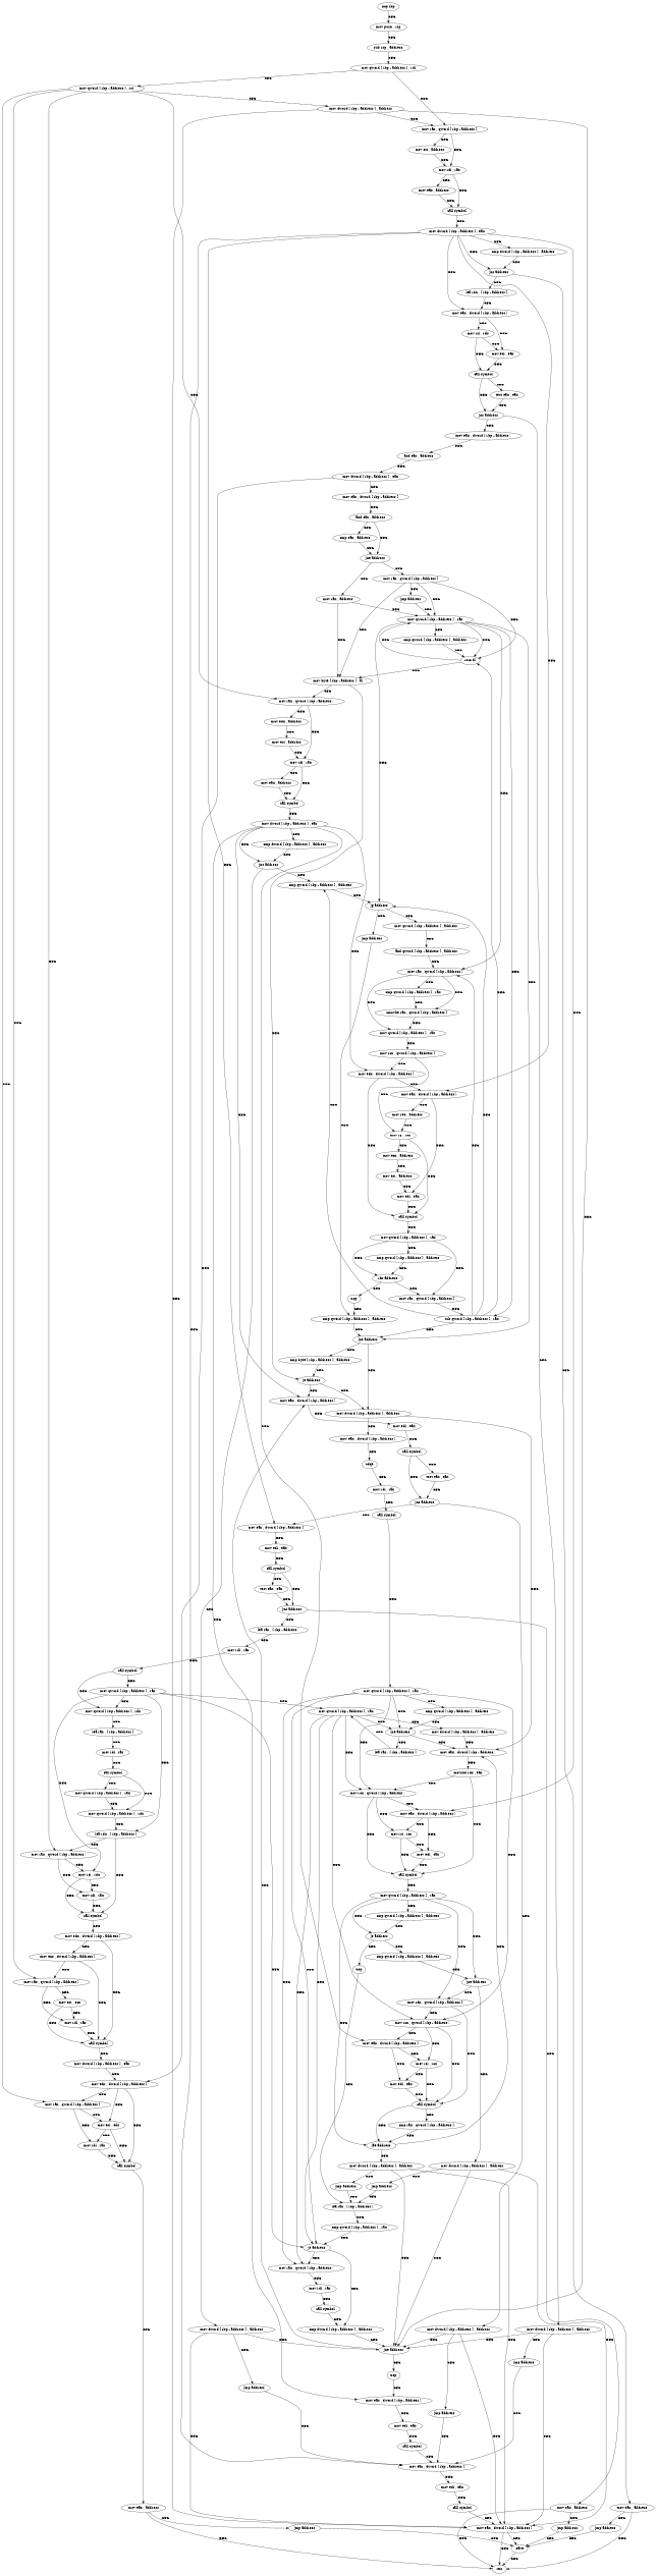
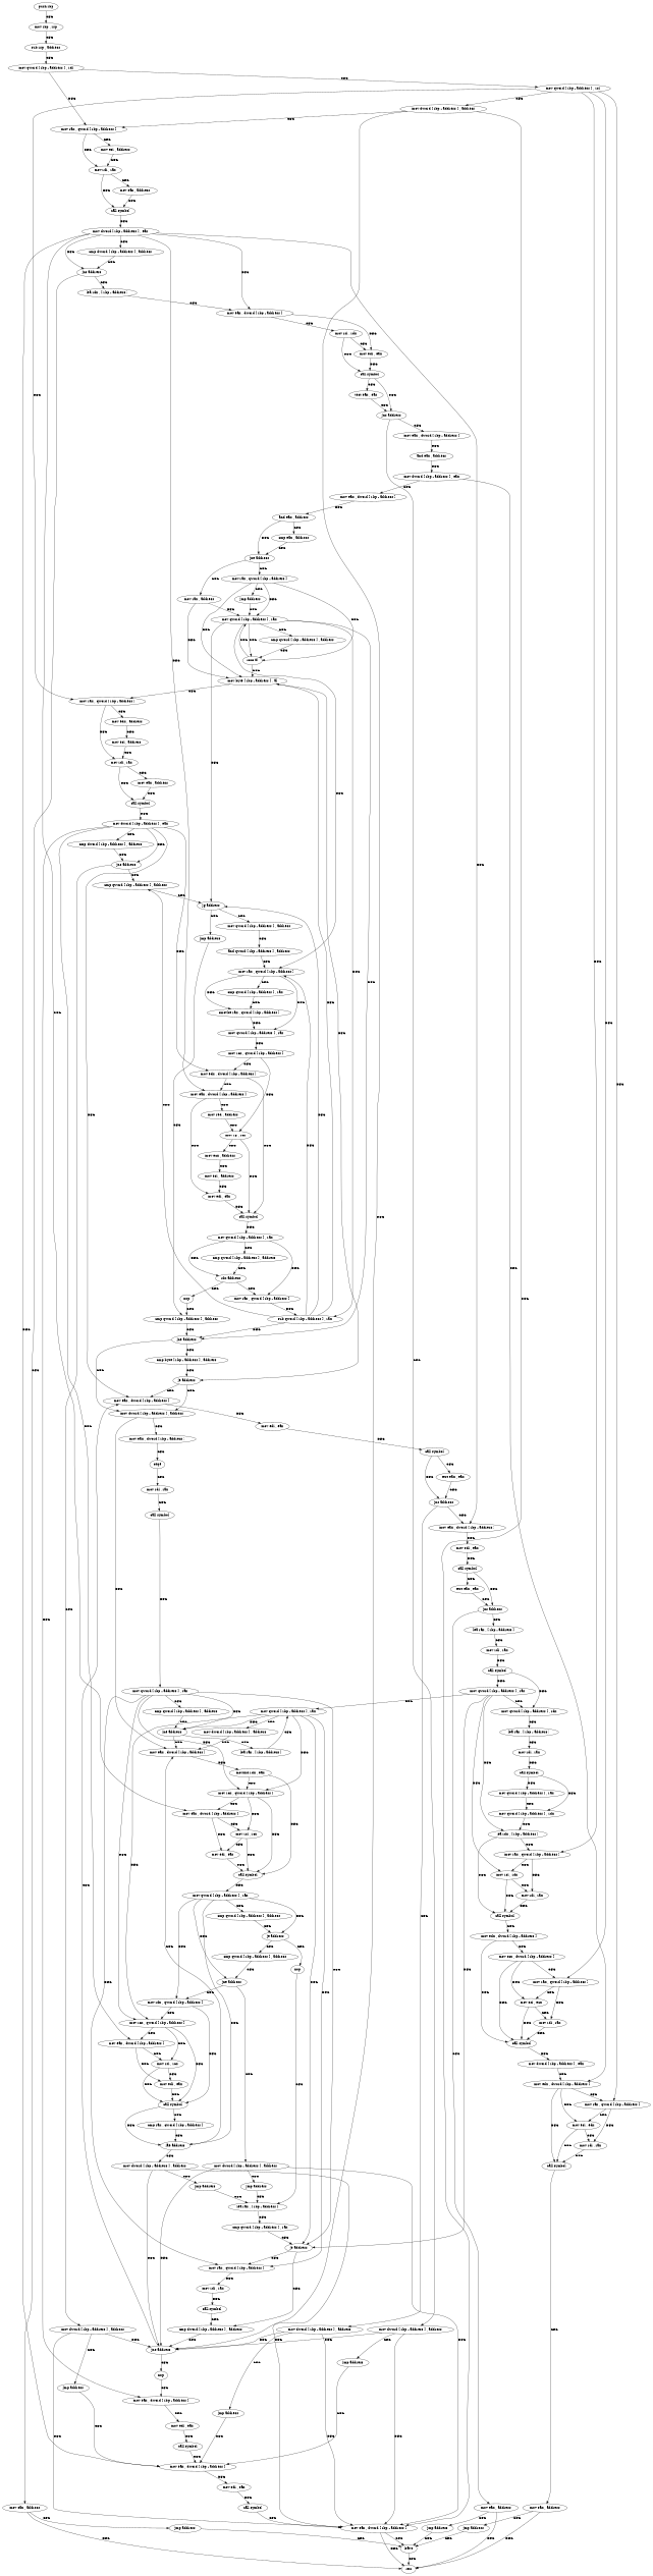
  digraph {
-   n1 [label="nop rbp"]
-   n2 [label="mov push , rsp"]
+   n1 [label="push rbp"]
+   n2 [label="mov rbp , rsp"]
    n3 [label="sub rsp , address"]
    n4 [label="mov qword [ rbp - address ] , rdi"]
    n5 [label="mov qword [ rbp - address ] , rsi"]
    n6 [label="mov rax , qword [ rbp - address ]"]
    n7 [label="mov dword [ rbp - address ] , address"]
    n8 [label="mov rax , qword [ rbp - address ]"]
    n9 [label="mov rax , qword [ rbp - address ]"]
    n10 [label="mov rax , qword [ rbp - address ]"]
    n11 [label="mov rax , qword [ rbp - address ]"]
    n12 [label="mov esi , address"]
    n13 [label="mov rdi , rax"]
    n14 [label="mov eax , dword [ rbp - address ]"]
    n15 [label="jne address"]
    n16 [label="mov edx , address"]
    n17 [label="mov rdi , rax"]
    n18 [label="mov rsi , rdx"]
    n19 [label="mov rdi , rax"]
    n20 [label="mov esi , ecx"]
    n21 [label="mov rdi , rax"]
    n22 [label="mov esi , edx"]
    n23 [label="mov rdi , rax"]
    n24 [label=retn]
    n25 [label=leave]
    n26 [label="mov eax , dword [ rbp - address ]"]
    n27 [label=nop]
    n28 [label="mov eax , address"]
    n29 [label="call symbol"]
    n30 [label="mov dword [ rbp - address ] , eax"]
    n31 [label="cmp dword [ rbp - address ] , address"]
    n32 [label="jns address"]
    n33 [label="mov eax , dword [ rbp - address ]"]
    n34 [label="mov eax , dword [ rbp - address ]"]
    n35 [label="mov eax , dword [ rbp - address ]"]
    n36 [label="mov eax , dword [ rbp - address ]"]
    n37 [label="mov eax , dword [ rbp - address ]"]
    n38 [label="lea rdx , [ rbp - address ]"]
    n39 [label="mov eax , address"]
    n40 [label="mov rsi , rdx"]
    n41 [label="mov edi , eax"]
    n42 [label="mov edi , eax"]
    n43 [label="mov r9d , address"]
    n44 [label="mov edi , eax"]
    n45 [label="mov rsi , rcx"]
    n46 [label="mov edi , eax"]
    n47 [label="mov edi , eax"]
    n48 [label="jmp address"]
    n49 [label="call symbol"]
    n50 [label="test eax , eax"]
    n51 [label="jns address"]
    n52 [label="mov eax , dword [ rbp - address ]"]
    n53 [label="mov dword [ rbp - address ] , address"]
    n54 [label="and eax , address"]
    n55 [label="jmp address"]
    n56 [label="mov dword [ rbp - address ] , eax"]
    n57 [label="mov eax , dword [ rbp - address ]"]
    n58 [label="mov edx , dword [ rbp - address ]"]
    n59 [label="and eax , address"]
    n60 [label="call symbol"]
    n61 [label="cmp eax , address"]
    n62 [label="jne address"]
    n63 [label="mov rax , address"]
    n64 [label="mov rax , qword [ rbp - address ]"]
    n65 [label="mov qword [ rbp - address ] , rax"]
    n66 [label="mov byte [ rbp - address ] , al"]
    n67 [label="sete al"]
    n68 [label="jmp address"]
    n69 [label="jg address"]
    n70 [label="cmp qword [ rbp - address ] , address"]
    n71 [label="mov rax , qword [ rbp - address ]"]
    n72 [label="sub qword [ rbp - address ] , rax"]
    n73 [label="jne address"]
    n74 [label="je address"]
    n75 [label="call symbol"]
    n76 [label="mov qword [ rbp - address ] , address"]
    n77 [label="jmp address"]
    n78 [label="cmp qword [ rbp - address ] , rax"]
    n79 [label="cmovbe rax , qword [ rbp - address ]"]
    n80 [label="mov qword [ rbp - address ] , rax"]
    n81 [label="cmp qword [ rbp - address ] , address"]
    n82 [label="mov dword [ rbp - address ] , address"]
    n83 [label="cmp byte [ rbp - address ] , address"]
    n84 [label="and qword [ rbp - address ] , address"]
    n85 [label="cmp qword [ rbp - address ] , address"]
    n86 [label="mov dword [ rbp - address ] , address"]
    n87 [label="jmp address"]
    n88 [label="mov esi , address"]
    n89 [label="mov eax , address"]
    n90 [label="call symbol"]
    n91 [label="mov dword [ rbp - address ] , eax"]
    n92 [label="cmp dword [ rbp - address ] , address"]
    n93 [label="jns address"]
    n94 [label="mov edx , dword [ rbp - address ]"]
    n95 [label="mov eax , dword [ rbp - address ]"]
    n96 [label="mov eax , dword [ rbp - address ]"]
    n97 [label="call symbol"]
    n98 [label="mov edi , eax"]
    n99 [label="mov rsi , rcx"]
    n100 [label="mov edi , eax"]
    n101 [label="mov edi , eax"]
    n102 [label="mov rcx , qword [ rbp - address ]"]
    n103 [label="mov r8 , rcx"]
    n104 [label="mov ecx , address"]
    n105 [label="mov qword [ rbp - address ] , rax"]
    n106 [label="mov esi , address"]
    n107 [label="cmp qword [ rbp - address ] , address"]
    n108 [label="rdx address"]
    n109 [label="mov rax , qword [ rbp - address ]"]
    n110 [label=nop]
    n111 [label="mov eax , dword [ rbp - address ]"]
    n112 [label="mov eax , dword [ rbp - address ]"]
    n113 [label=cdqe]
    n114 [label="movsxd rdx , eax"]
    n115 [label="mov rdi , rax"]
    n116 [label="call symbol"]
    n117 [label="mov qword [ rbp - address ] , rax"]
    n118 [label="cmp qword [ rbp - address ] , address"]
    n119 [label="jne address"]
    n120 [label="mov rcx , qword [ rbp - address ]"]
    n121 [label="mov rax , qword [ rbp - address ]"]
    n122 [label="mov rcx , qword [ rbp - address ]"]
    n123 [label="je address"]
    n124 [label="lea rax , [ rbp - address ]"]
    n125 [label="call symbol"]
    n126 [label="mov rdi , rax"]
    n127 [label="call symbol"]
    n128 [label="cmp dword [ rbp - address ] , address"]
    n129 [label="mov qword [ rbp - address ] , rax"]
    n130 [label="mov dword [ rbp - address ] , address"]
    n131 [label="call symbol"]
    n132 [label="mov qword [ rbp - address ] , rax"]
    n133 [label="cmp qword [ rbp - address ] , address"]
    n134 [label="je address"]
    n135 [label="jne address"]
    n136 [label="mov rdx , qword [ rbp - address ]"]
    n137 [label="jae address"]
    n138 [label=nop]
    n139 [label="cmp qword [ rbp - address ] , address"]
    n140 [label="mov dword [ rbp - address ] , address"]
    n141 [label="mov dword [ rbp - address ] , address"]
    n142 [label="lea rax , [ rbp - address ]"]
    n143 [label="cmp qword [ rbp - address ] , rax"]
    n144 [label="test eax , eax"]
    n145 [label="jns address"]
    n146 [label="mov dword [ rbp - address ] , address"]
    n147 [label="jmp address"]
    n148 [label="call symbol"]
    n149 [label="jmp address"]
    n150 [label="cmp rax , qword [ rbp - address ]"]
    n151 [label="test eax , eax"]
    n152 [label="jns address"]
    n153 [label="lea rax , [ rbp - address ]"]
    n154 [label="mov eax , address"]
    n155 [label="mov rdi , rax"]
    n156 [label="jmp address"]
    n157 [label="call symbol"]
    n158 [label="call symbol"]
    n159 [label="jmp address"]
    n160 [label="mov qword [ rbp - address ] , rax"]
    n161 [label="mov qword [ rbp - address ] , rdx"]
    n162 [label="lea rdx , [ rbp - address ]"]
    n163 [label="lea rax , [ rbp - address ]"]
    n164 [label="call symbol"]
    n165 [label="mov rdi , rax"]
    n166 [label="call symbol"]
    n167 [label="mov qword [ rbp - address ] , rax"]
    n168 [label="mov qword [ rbp - address ] , rdx"]
    n169 [label="mov edx , dword [ rbp - address ]"]
    n170 [label="mov ecx , dword [ rbp - address ]"]
    n171 [label="call symbol"]
    n172 [label="mov dword [ rbp - address ] , eax"]
    n173 [label="mov eax , address"]
    n174 [label="jmp address"]
    n175 [label="call symbol"]
    n1 -> n2 [label=CFG]
    n2 -> n3 [label=CFG]
    n3 -> n4 [label=CFG]
    n4 -> n5 [label=CFG]
    n4 -> n6 [label=DFG]
    n5 -> n7 [label=CFG]
    n5 -> n8 [label=DFG]
    n5 -> n9 [label=DFG]
    n5 -> n10 [label=DFG]
    n5 -> n11 [label=DFG]
    n6 -> n12 [label=CFG]
    n6 -> n13 [label=DFG]
    n7 -> n6 [label=CFG]
    n7 -> n14 [label=DFG]
    n7 -> n15 [label=DFG]
    n8 -> n16 [label=CFG]
    n8 -> n17 [label=DFG]
    n9 -> n18 [label=CFG]
    n9 -> n19 [label=DFG]
    n10 -> n20 [label=CFG]
    n10 -> n21 [label=DFG]
    n11 -> n22 [label=CFG]
    n11 -> n23 [label=DFG]
    n12 -> n13 [label=CFG]
    n13 -> n28 [label=CFG]
    n13 -> n29 [label=DFG]
    n14 -> n24 [label=DFG]
    n14 -> n25 [label=CFG]
    n15 -> n26 [label=CFG]
    n15 -> n27 [label=CFG]
    n16 -> n88 [label=CFG]
    n17 -> n89 [label=CFG]
    n17 -> n90 [label=DFG]
    n18 -> n19 [label=CFG]
    n18 -> n164 [label=DFG]
    n19 -> n164 [label=DFG]
    n20 -> n21 [label=CFG]
    n20 -> n171 [label=DFG]
    n21 -> n171 [label=DFG]
    n22 -> n23 [label=CFG]
    n22 -> n60 [label=DFG]
    n23 -> n60 [label=DFG]
    n25 -> n24 [label=CFG]
    n26 -> n98 [label=DFG]
    n27 -> n96 [label=CFG]
    n28 -> n29 [label=CFG]
    n29 -> n30 [label=DFG]
    n30 -> n31 [label=CFG]
    n30 -> n32 [label=DFG]
    n30 -> n33 [label=DFG]
    n30 -> n34 [label=DFG]
    n30 -> n35 [label=DFG]
    n30 -> n36 [label=DFG]
    n30 -> n37 [label=DFG]
    n31 -> n32 [label=CFG]
    n32 -> n38 [label=CFG]
    n32 -> n39 [label=CFG]
    n33 -> n40 [label=CFG]
    n33 -> n41 [label=DFG]
    n34 -> n42 [label=DFG]
    n35 -> n43 [label=CFG]
    n35 -> n44 [label=DFG]
    n36 -> n45 [label=CFG]
    n36 -> n46 [label=DFG]
    n37 -> n47 [label=DFG]
    n38 -> n33 [label=CFG]
    n39 -> n24 [label=DFG]
    n39 -> n48 [label=CFG]
    n40 -> n41 [label=CFG]
    n40 -> n49 [label=DFG]
    n41 -> n49 [label=DFG]
    n42 -> n75 [label=DFG]
    n43 -> n103 [label=CFG]
    n44 -> n97 [label=DFG]
    n45 -> n46 [label=CFG]
    n45 -> n125 [label=DFG]
    n46 -> n125 [label=DFG]
    n47 -> n148 [label=DFG]
    n48 -> n25 [label=CFG]
    n49 -> n50 [label=CFG]
    n49 -> n51 [label=DFG]
    n50 -> n51 [label=CFG]
    n51 -> n52 [label=CFG]
    n51 -> n53 [label=CFG]
    n52 -> n54 [label=DFG]
    n53 -> n14 [label=DFG]
    n53 -> n15 [label=DFG]
    n53 -> n55 [label=CFG]
    n54 -> n56 [label=DFG]
    n55 -> n34 [label=CFG]
    n56 -> n57 [label=CFG]
    n56 -> n58 [label=DFG]
    n57 -> n59 [label=DFG]
    n58 -> n11 [label=CFG]
    n58 -> n22 [label=DFG]
    n58 -> n60 [label=DFG]
    n59 -> n61 [label=CFG]
    n59 -> n62 [label=DFG]
    n60 -> n173 [label=CFG]
    n61 -> n62 [label=CFG]
    n62 -> n63 [label=CFG]
    n62 -> n64 [label=CFG]
    n63 -> n65 [label=DFG]
    n63 -> n66 [label=DFG]
    n64 -> n65 [label=DFG]
    n64 -> n66 [label=DFG]
    n64 -> n67 [label=DFG]
    n64 -> n68 [label=CFG]
    n65 -> n67 [label=DFG]
    n65 -> n69 [label=DFG]
    n65 -> n70 [label=CFG]
    n65 -> n71 [label=DFG]
    n65 -> n72 [label=DFG]
    n65 -> n73 [label=DFG]
    n66 -> n8 [label=CFG]
    n66 -> n74 [label=DFG]
    n67 -> n65 [label=DFG]
    n67 -> n66 [label=DFG]
    n68 -> n65 [label=CFG]
    n69 -> n76 [label=CFG]
    n69 -> n77 [label=CFG]
    n70 -> n67 [label=CFG]
    n71 -> n78 [label=CFG]
    n71 -> n79 [label=DFG]
    n71 -> n80 [label=DFG]
-   n72 -> n67 [label=DFG]
+   n72 -> n66 [label=DFG]
    n72 -> n69 [label=DFG]
    n72 -> n71 [label=DFG]
    n72 -> n73 [label=DFG]
    n72 -> n81 [label=CFG]
    n73 -> n82 [label=CFG]
    n73 -> n83 [label=CFG]
    n74 -> n26 [label=CFG]
    n74 -> n82 [label=CFG]
    n75 -> n14 [label=CFG]
    n76 -> n84 [label=CFG]
    n77 -> n85 [label=CFG]
    n78 -> n79 [label=CFG]
    n79 -> n80 [label=DFG]
    n80 -> n102 [label=DFG]
    n81 -> n69 [label=CFG]
    n82 -> n111 [label=CFG]
    n82 -> n112 [label=DFG]
    n83 -> n74 [label=CFG]
    n84 -> n71 [label=CFG]
    n85 -> n73 [label=CFG]
    n86 -> n14 [label=DFG]
    n86 -> n15 [label=DFG]
    n86 -> n87 [label=CFG]
    n87 -> n34 [label=CFG]
    n88 -> n17 [label=CFG]
    n89 -> n90 [label=CFG]
    n90 -> n91 [label=DFG]
    n91 -> n26 [label=DFG]
    n91 -> n92 [label=CFG]
    n91 -> n93 [label=DFG]
    n91 -> n94 [label=DFG]
    n91 -> n95 [label=DFG]
    n91 -> n96 [label=DFG]
    n92 -> n93 [label=CFG]
    n93 -> n81 [label=CFG]
    n93 -> n86 [label=CFG]
    n94 -> n35 [label=CFG]
    n94 -> n97 [label=DFG]
    n95 -> n99 [label=CFG]
    n95 -> n100 [label=DFG]
    n96 -> n101 [label=DFG]
    n97 -> n105 [label=DFG]
    n98 -> n131 [label=DFG]
    n99 -> n100 [label=CFG]
    n99 -> n127 [label=DFG]
    n100 -> n127 [label=DFG]
    n101 -> n175 [label=DFG]
    n102 -> n94 [label=CFG]
    n102 -> n103 [label=DFG]
    n103 -> n97 [label=DFG]
    n103 -> n104 [label=CFG]
    n104 -> n106 [label=CFG]
    n105 -> n107 [label=CFG]
    n105 -> n108 [label=DFG]
    n105 -> n109 [label=DFG]
    n106 -> n44 [label=CFG]
    n107 -> n108 [label=CFG]
    n108 -> n109 [label=CFG]
    n108 -> n110 [label=CFG]
    n109 -> n72 [label=DFG]
    n110 -> n85 [label=CFG]
    n111 -> n113 [label=CFG]
    n112 -> n114 [label=DFG]
    n113 -> n115 [label=CFG]
    n114 -> n120 [label=CFG]
    n114 -> n125 [label=DFG]
    n115 -> n116 [label=CFG]
    n116 -> n117 [label=DFG]
    n117 -> n118 [label=CFG]
    n117 -> n119 [label=DFG]
    n117 -> n120 [label=DFG]
    n117 -> n121 [label=DFG]
    n117 -> n122 [label=DFG]
    n117 -> n123 [label=DFG]
    n118 -> n119 [label=CFG]
    n119 -> n112 [label=CFG]
    n119 -> n124 [label=CFG]
    n120 -> n36 [label=CFG]
    n120 -> n45 [label=DFG]
    n120 -> n125 [label=DFG]
    n121 -> n126 [label=DFG]
    n122 -> n95 [label=CFG]
    n122 -> n99 [label=DFG]
    n122 -> n127 [label=DFG]
    n123 -> n121 [label=CFG]
    n123 -> n128 [label=CFG]
    n124 -> n129 [label=CFG]
    n125 -> n132 [label=DFG]
    n126 -> n158 [label=DFG]
    n127 -> n137 [label=DFG]
    n127 -> n150 [label=CFG]
    n128 -> n15 [label=CFG]
    n129 -> n119 [label=DFG]
    n129 -> n120 [label=DFG]
    n129 -> n121 [label=DFG]
    n129 -> n122 [label=DFG]
    n129 -> n123 [label=DFG]
    n129 -> n130 [label=CFG]
    n130 -> n112 [label=DFG]
    n131 -> n144 [label=CFG]
    n131 -> n145 [label=DFG]
    n132 -> n133 [label=CFG]
    n132 -> n134 [label=DFG]
    n132 -> n135 [label=DFG]
    n132 -> n136 [label=DFG]
    n132 -> n137 [label=DFG]
    n133 -> n134 [label=CFG]
    n134 -> n138 [label=CFG]
    n134 -> n139 [label=CFG]
    n135 -> n136 [label=CFG]
    n135 -> n140 [label=CFG]
    n136 -> n122 [label=CFG]
    n136 -> n127 [label=DFG]
    n137 -> n112 [label=CFG]
    n137 -> n141 [label=CFG]
    n138 -> n142 [label=CFG]
    n139 -> n135 [label=CFG]
    n140 -> n14 [label=DFG]
    n140 -> n15 [label=DFG]
    n140 -> n149 [label=CFG]
    n141 -> n14 [label=DFG]
    n141 -> n15 [label=DFG]
    n141 -> n159 [label=CFG]
    n142 -> n143 [label=CFG]
    n143 -> n123 [label=CFG]
    n144 -> n145 [label=CFG]
    n145 -> n37 [label=CFG]
    n145 -> n146 [label=CFG]
    n146 -> n14 [label=DFG]
    n146 -> n15 [label=DFG]
    n146 -> n147 [label=CFG]
    n147 -> n34 [label=CFG]
    n148 -> n151 [label=CFG]
    n148 -> n152 [label=DFG]
    n149 -> n142 [label=CFG]
    n150 -> n137 [label=CFG]
    n151 -> n152 [label=CFG]
    n152 -> n153 [label=CFG]
    n152 -> n154 [label=CFG]
    n153 -> n155 [label=CFG]
    n154 -> n24 [label=DFG]
    n154 -> n156 [label=CFG]
    n155 -> n157 [label=DFG]
    n156 -> n25 [label=CFG]
    n157 -> n160 [label=DFG]
    n157 -> n161 [label=DFG]
    n158 -> n128 [label=CFG]
    n159 -> n142 [label=CFG]
    n160 -> n18 [label=DFG]
    n160 -> n123 [label=DFG]
    n160 -> n129 [label=DFG]
    n160 -> n161 [label=CFG]
    n160 -> n162 [label=DFG]
    n161 -> n163 [label=CFG]
    n162 -> n9 [label=CFG]
    n162 -> n164 [label=DFG]
    n163 -> n165 [label=CFG]
    n164 -> n169 [label=CFG]
    n165 -> n166 [label=DFG]
    n166 -> n167 [label=DFG]
    n166 -> n168 [label=DFG]
    n167 -> n168 [label=CFG]
    n168 -> n162 [label=CFG]
    n169 -> n170 [label=CFG]
    n169 -> n171 [label=DFG]
    n170 -> n10 [label=CFG]
+   n170 -> n20 [label=DFG]
    n170 -> n171 [label=DFG]
    n171 -> n172 [label=DFG]
    n172 -> n58 [label=CFG]
    n173 -> n24 [label=DFG]
    n173 -> n174 [label=CFG]
    n174 -> n25 [label=CFG]
    n175 -> n34 [label=CFG]
  }
